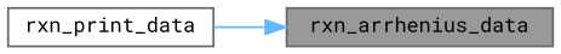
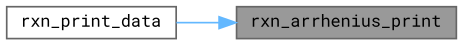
  digraph {
    rankdir=RL
    fontname="Roboto Mono"
    node [fontname="Roboto Mono" fontsize=10 shape=box style=filled]
-   n1 [color=gray40 fillcolor=grey60 fontcolor=black height=0.2 label=rxn_arrhenius_data width=0.4]
+   n1 [color=gray40 fillcolor=grey60 fontcolor=black height=0.2 label=rxn_arrhenius_print width=0.4]
    n2 [color=grey40 fillcolor=white height=0.2 label=rxn_print_data width=0.4]
    n1 -> n2 [color=steelblue1 dir=back fontname="Roboto Mono" fontsize=10 labelfontname=Helvetica labelfontsize=10 style=solid]
  }
